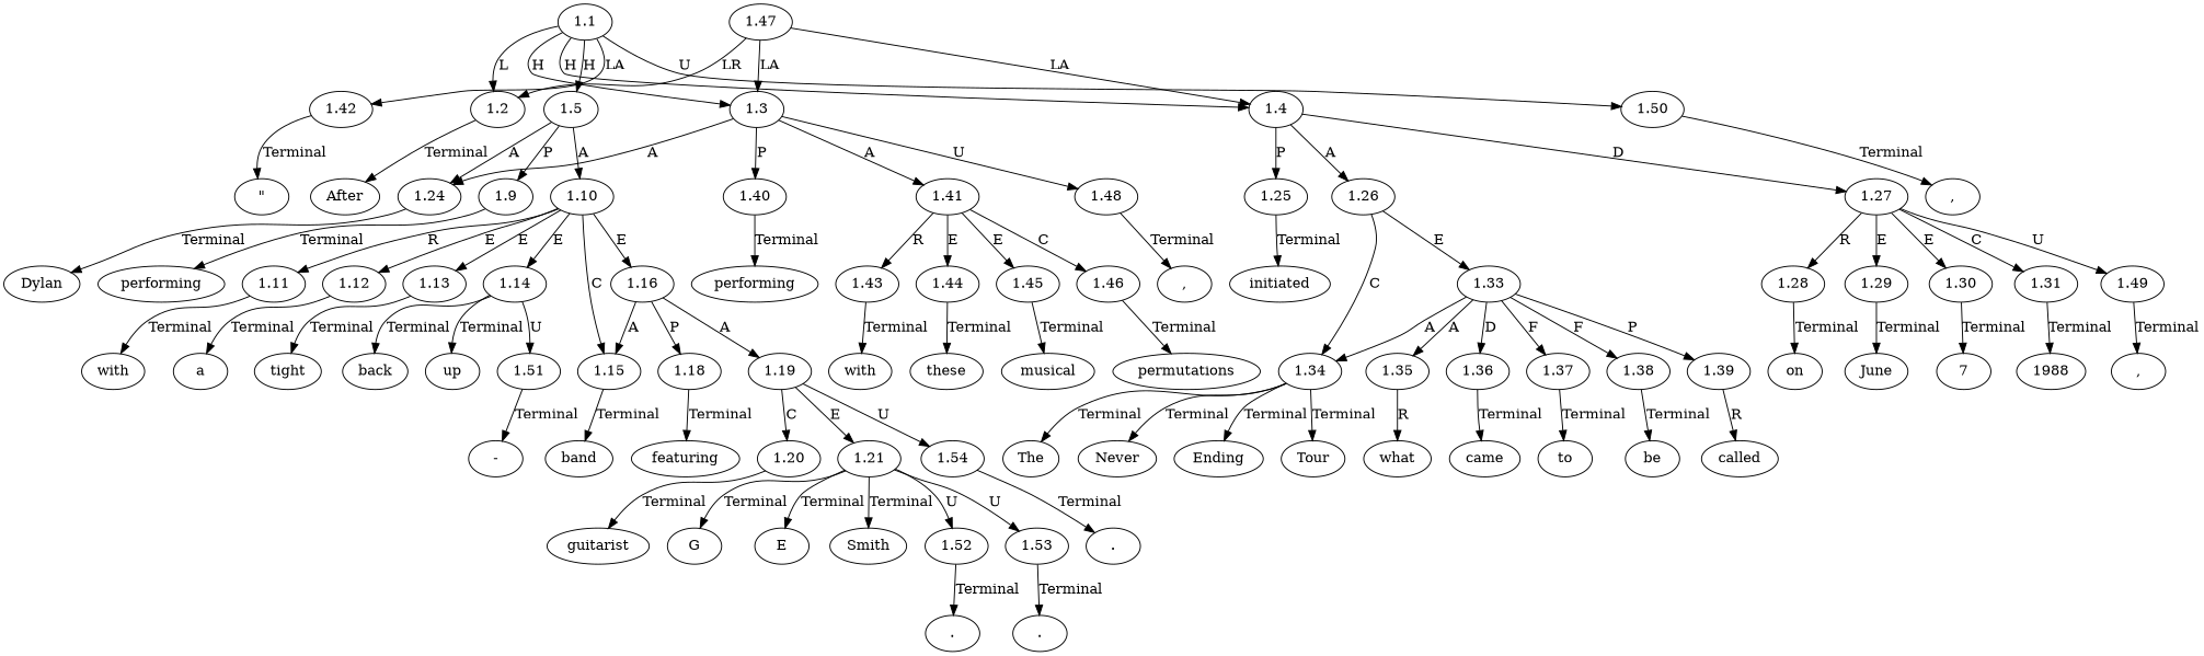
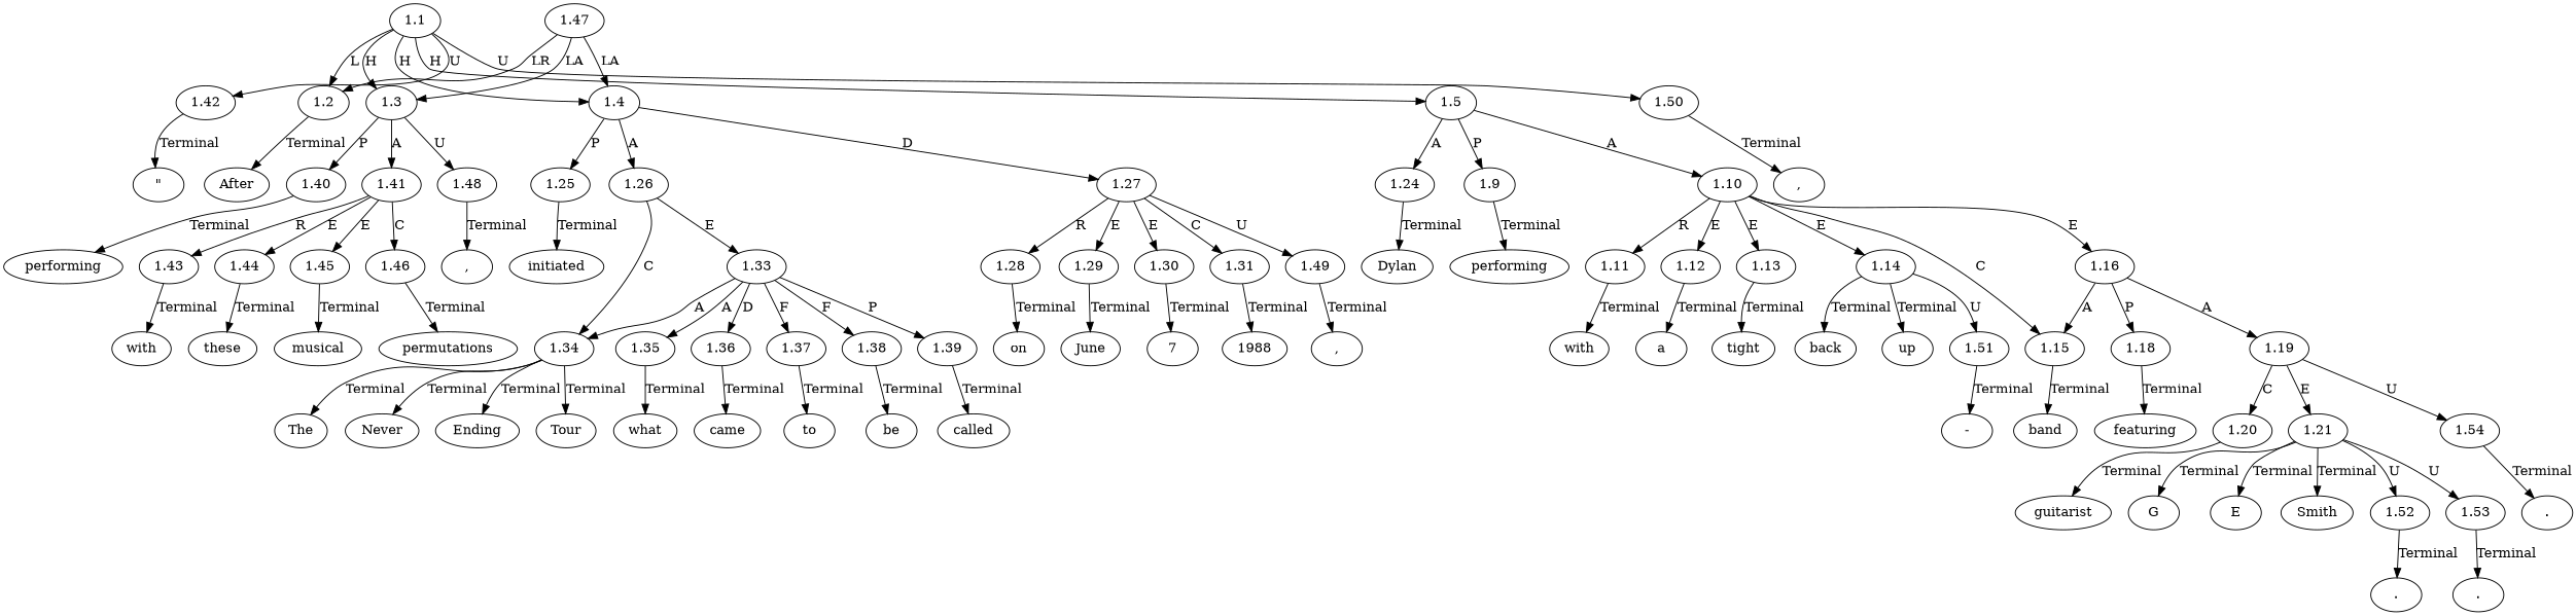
  digraph {
    node [ordering=out]
    edge [ordering=out]
    n1 [label="\""]
    n2 [label=initiated]
    n3 [label=what]
    n4 [label=came]
    n5 [label=to]
    n6 [label=be]
    n7 [label=called]
    n8 [label=The]
    n9 [label=Never]
    n10 [label=Ending]
    n11 [label=Tour]
    n12 [label=After]
    n13 [label=on]
    n14 [label=June]
    n15 [label=7]
    n16 [label=","]
    n17 [label=1988]
    n18 [label=","]
    n19 [label=performing]
    n20 [label=with]
    n21 [label=a]
    n22 [label=tight]
    n23 [label=performing]
    n24 [label=back]
    n25 [label="-"]
    n26 [label=up]
    n27 [label=band]
    n28 [label=featuring]
    n29 [label=guitarist]
    n30 [label=G]
    n31 [label="."]
    n32 [label=E]
    n33 [label="."]
    n34 [label=with]
    n35 [label=Smith]
    n36 [label="."]
    n37 [label=these]
    n38 [label=musical]
    n39 [label=permutations]
    n40 [label=","]
    n41 [label=Dylan]
    n42 [label=1.1]
    n43 [label=1.2]
    n44 [label=1.3]
    n45 [label=1.4]
    n46 [label=1.5]
    n47 [label=1.42]
    n48 [label=1.50]
    n49 [label=1.24]
    n50 [label=1.40]
    n51 [label=1.41]
    n52 [label=1.48]
    n53 [label=1.25]
    n54 [label=1.26]
    n55 [label=1.27]
    n56 [label=1.9]
    n57 [label=1.10]
    n58 [label=1.43]
    n59 [label=1.44]
    n60 [label=1.45]
    n61 [label=1.46]
    n62 [label=1.33]
    n63 [label=1.34]
    n64 [label=1.28]
    n65 [label=1.29]
    n66 [label=1.30]
    n67 [label=1.31]
    n68 [label=1.49]
    n69 [label=1.11]
    n70 [label=1.12]
    n71 [label=1.13]
    n72 [label=1.14]
    n73 [label=1.15]
    n74 [label=1.16]
    n75 [label=1.51]
    n76 [label=1.18]
    n77 [label=1.19]
    n78 [label=1.20]
    n79 [label=1.21]
    n80 [label=1.54]
    n81 [label=1.52]
    n82 [label=1.53]
    n83 [label=1.35]
    n84 [label=1.36]
    n85 [label=1.37]
    n86 [label=1.38]
    n87 [label=1.39]
    n88 [label=1.47]
    n42 -> n43 [label=L]
    n42 -> n44 [label=H]
    n42 -> n45 [label=H]
    n42 -> n46 [label=H]
-   n42 -> n47 [label=LA]
+   n42 -> n47 [label=U]
    n42 -> n48 [label=U]
    n43 -> n12 [label=Terminal]
-   n44 -> n49 [label=A]
    n44 -> n50 [label=P]
    n44 -> n51 [label=A]
    n44 -> n52 [label=U]
    n45 -> n53 [label=P]
    n45 -> n54 [label=A]
    n45 -> n55 [label=D]
    n46 -> n49 [label=A]
    n46 -> n56 [label=P]
    n46 -> n57 [label=A]
    n47 -> n1 [label=Terminal]
    n48 -> n18 [label=Terminal]
    n49 -> n41 [label=Terminal]
    n50 -> n23 [label=Terminal]
    n51 -> n58 [label=R]
    n51 -> n59 [label=E]
    n51 -> n60 [label=E]
    n51 -> n61 [label=C]
    n52 -> n40 [label=Terminal]
    n53 -> n2 [label=Terminal]
    n54 -> n62 [label=E]
    n54 -> n63 [label=C]
    n55 -> n64 [label=R]
    n55 -> n65 [label=E]
    n55 -> n66 [label=E]
    n55 -> n67 [label=C]
    n55 -> n68 [label=U]
    n56 -> n19 [label=Terminal]
    n57 -> n69 [label=R]
    n57 -> n70 [label=E]
    n57 -> n71 [label=E]
    n57 -> n72 [label=E]
    n57 -> n73 [label=C]
    n57 -> n74 [label=E]
    n58 -> n34 [label=Terminal]
    n59 -> n37 [label=Terminal]
    n60 -> n38 [label=Terminal]
    n61 -> n39 [label=Terminal]
    n62 -> n63 [label=A]
    n62 -> n83 [label=A]
    n62 -> n84 [label=D]
    n62 -> n85 [label=F]
    n62 -> n86 [label=F]
    n62 -> n87 [label=P]
    n63 -> n8 [label=Terminal]
    n63 -> n9 [label=Terminal]
    n63 -> n10 [label=Terminal]
    n63 -> n11 [label=Terminal]
    n64 -> n13 [label=Terminal]
    n65 -> n14 [label=Terminal]
    n66 -> n15 [label=Terminal]
    n67 -> n17 [label=Terminal]
    n68 -> n16 [label=Terminal]
    n69 -> n20 [label=Terminal]
    n70 -> n21 [label=Terminal]
    n71 -> n22 [label=Terminal]
    n72 -> n24 [label=Terminal]
    n72 -> n26 [label=Terminal]
    n72 -> n75 [label=U]
    n73 -> n27 [label=Terminal]
    n74 -> n73 [label=A]
    n74 -> n76 [label=P]
    n74 -> n77 [label=A]
    n75 -> n25 [label=Terminal]
    n76 -> n28 [label=Terminal]
    n77 -> n78 [label=C]
    n77 -> n79 [label=E]
    n77 -> n80 [label=U]
    n78 -> n29 [label=Terminal]
    n79 -> n30 [label=Terminal]
    n79 -> n32 [label=Terminal]
    n79 -> n35 [label=Terminal]
    n79 -> n81 [label=U]
    n79 -> n82 [label=U]
    n80 -> n36 [label=Terminal]
    n81 -> n31 [label=Terminal]
    n82 -> n33 [label=Terminal]
-   n83 -> n3 [label=R]
+   n83 -> n3 [label=Terminal]
    n84 -> n4 [label=Terminal]
    n85 -> n5 [label=Terminal]
    n86 -> n6 [label=Terminal]
-   n87 -> n7 [label=R]
+   n87 -> n7 [label=Terminal]
    n88 -> n43 [label=LR]
    n88 -> n44 [label=LA]
    n88 -> n45 [label=LA]
  }
